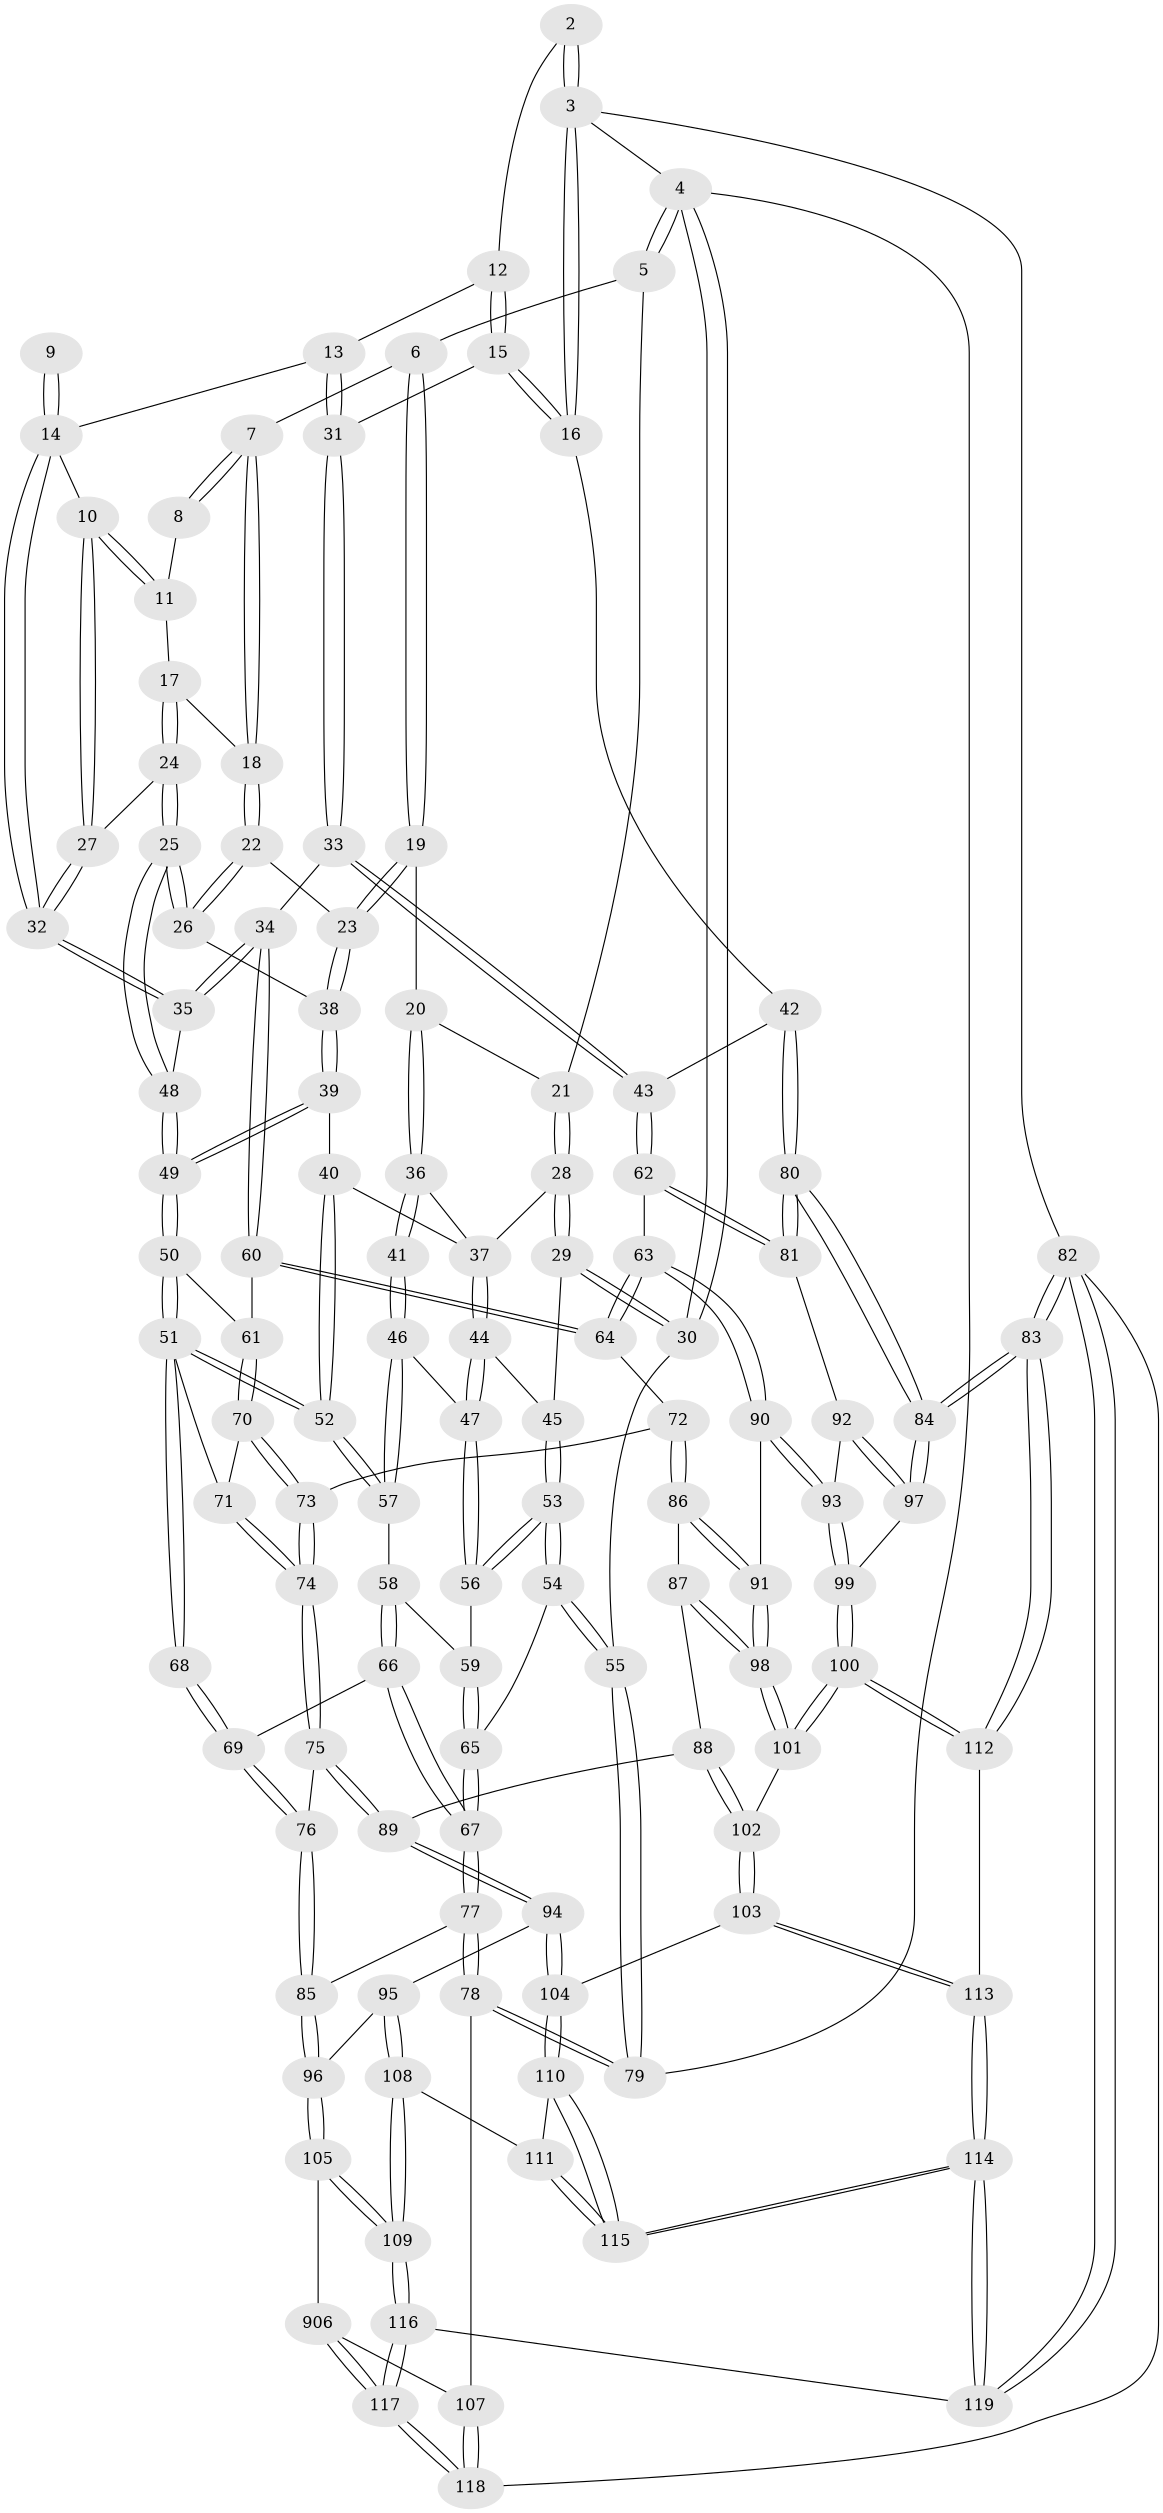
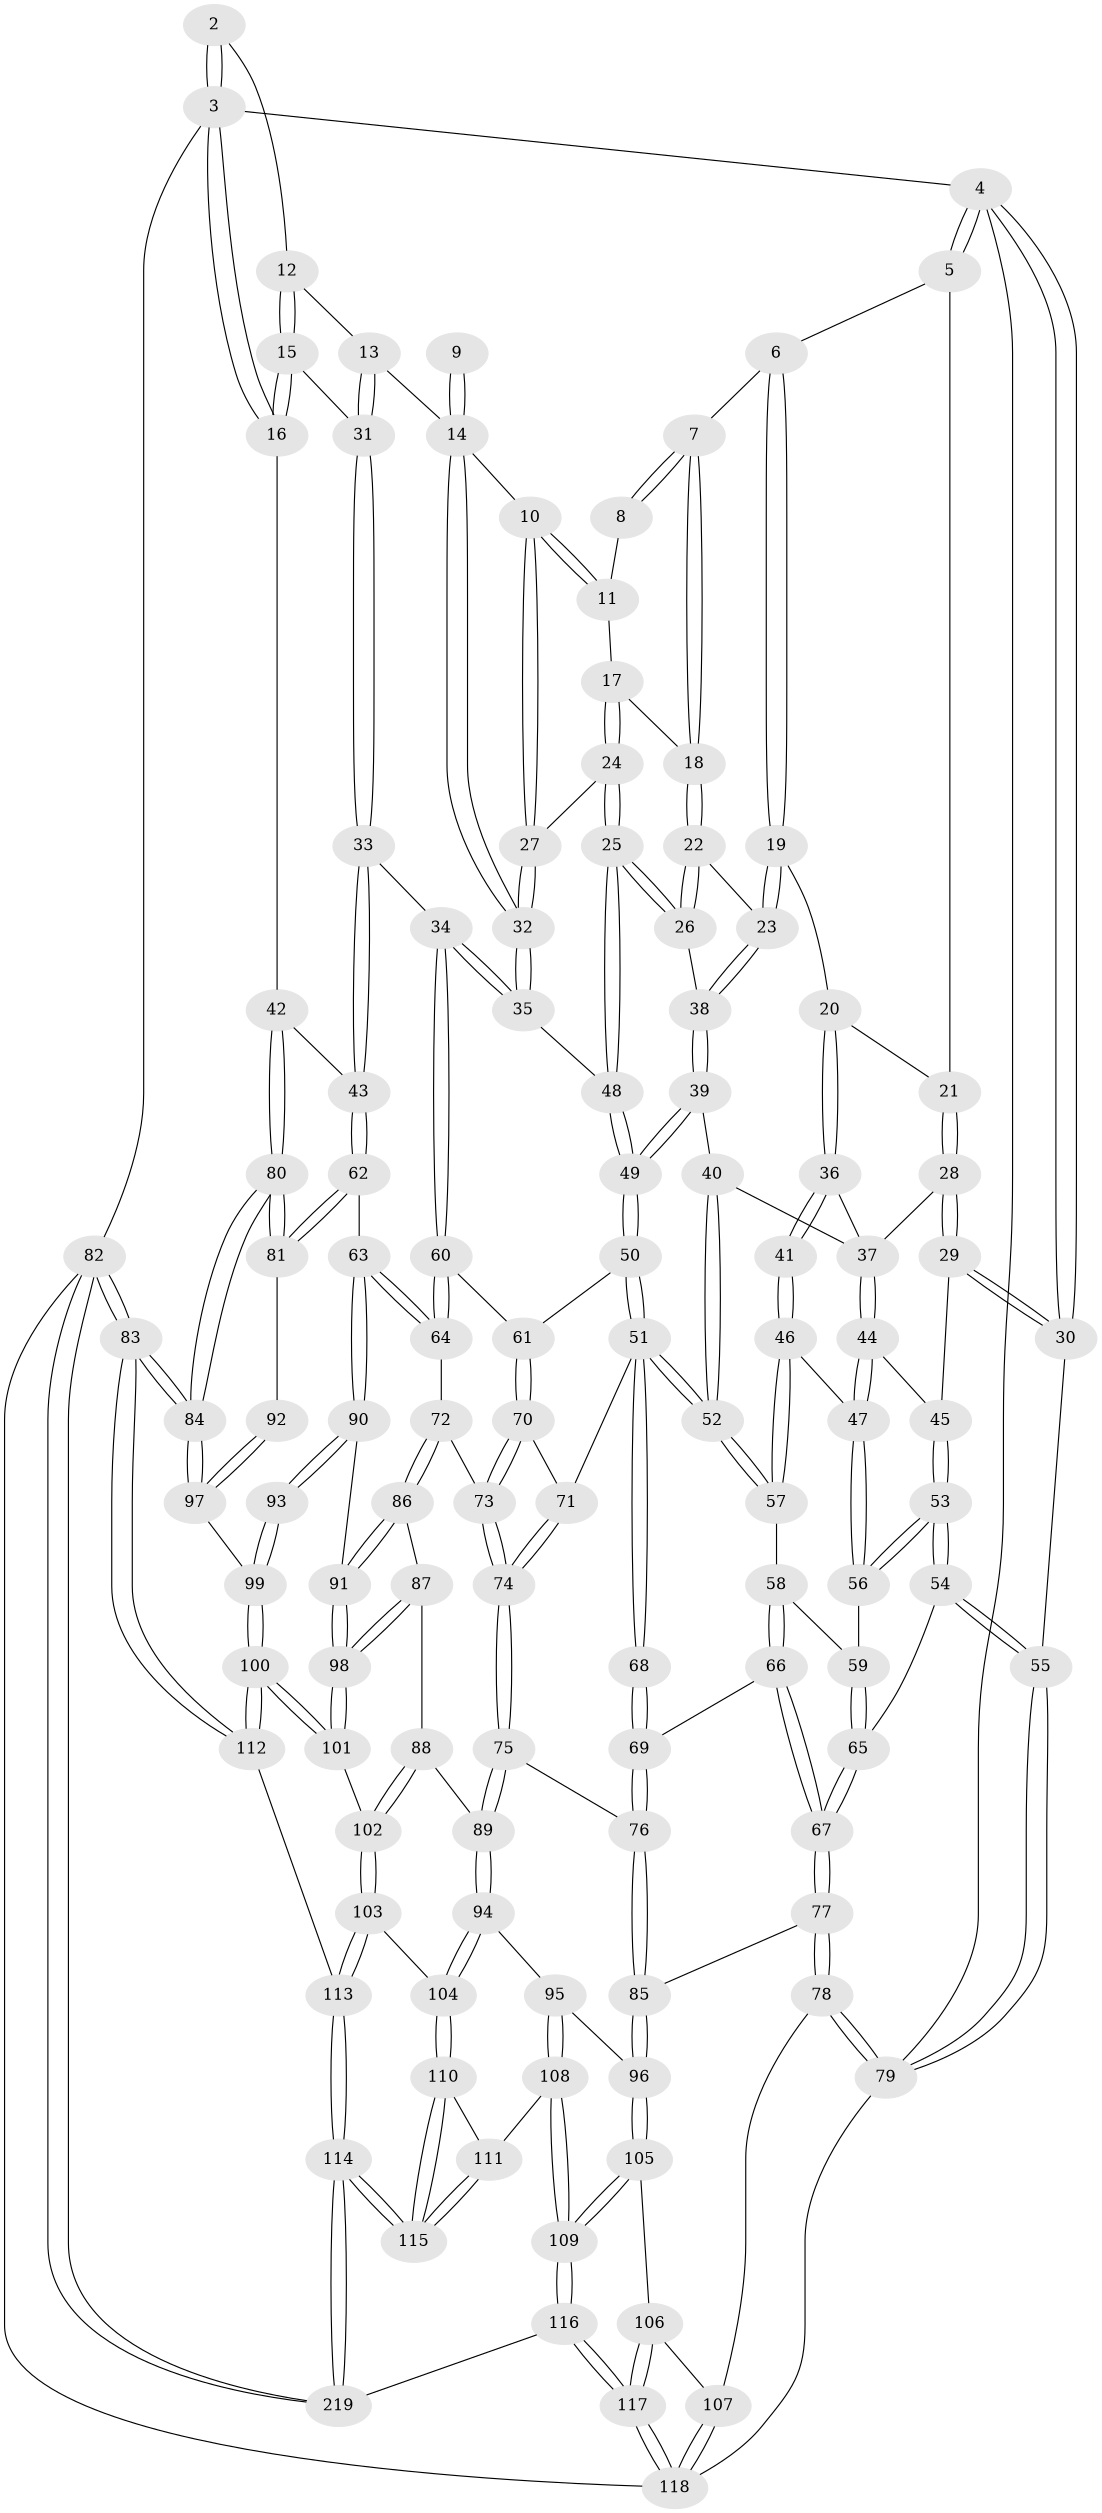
  graph {
    node [color=gray90 style=filled]
    2
    3
    12
    9
    14
    4
    16
    82
    13
    15
    5
    30
    79
    42
    118
    83
-   119
+   119 [label=219]
    6
    21
    55
    7
    19
    28
    8
    18
    20
    23
    11
    22
    17
    10
    27
    32
    24
    31
    33
    35
    43
    80
    25
    26
    36
    38
    37
    41
    29
    39
    48
    49
    45
    44
    53
    34
    60
    62
    61
    64
    46
    47
    40
    52
    50
    57
    81
    84
    63
    56
    54
    58
    59
    51
    68
    71
    70
    69
    65
    67
    66
    72
    73
    90
    92
    91
    93
    86
    77
    76
    85
    78
    74
    75
    87
    89
    94
    96
    107
    97
    112
    113
    99
    105
    88
    98
    102
    101
    103
    95
    104
    100
    108
    110
    109
    111
-   106 [label=906]
+   106
    114
    115
    117
    116
    2 -- 3
    2 -- 3
    2 -- 12
    3 -- 4
    3 -- 16
    3 -- 16
    3 -- 82
    12 -- 13
    12 -- 15
    12 -- 15
    9 -- 14
    9 -- 14
    14 -- 10
    14 -- 32
    14 -- 32
    4 -- 5
    4 -- 5
    4 -- 30
    4 -- 30
    4 -- 79
    16 -- 42
    82 -- 118
    82 -- 83
    82 -- 83
    82 -- 119
    82 -- 119
    13 -- 14
    13 -- 31
    13 -- 31
    15 -- 16
    15 -- 16
    15 -- 31
    5 -- 6
    5 -- 21
    30 -- 55
+   79 -- 118
    42 -- 43
    42 -- 80
    42 -- 80
    83 -- 84
    83 -- 84
    83 -- 112
    83 -- 112
    6 -- 7
    6 -- 19
    6 -- 19
    21 -- 28
    21 -- 28
    55 -- 79
    55 -- 79
    7 -- 8
    7 -- 8
    7 -- 18
    7 -- 18
    19 -- 20
    19 -- 23
    19 -- 23
    28 -- 37
    28 -- 29
    28 -- 29
    8 -- 11
    18 -- 22
    18 -- 22
    20 -- 21
    20 -- 36
    20 -- 36
    23 -- 38
    23 -- 38
    11 -- 17
    22 -- 23
    22 -- 26
    22 -- 26
    17 -- 18
    17 -- 24
    17 -- 24
    10 -- 11
    10 -- 11
    10 -- 27
    10 -- 27
    27 -- 32
    27 -- 32
    32 -- 35
    32 -- 35
    24 -- 27
    24 -- 25
    24 -- 25
    31 -- 33
    31 -- 33
    33 -- 43
    33 -- 43
    33 -- 34
    35 -- 48
    43 -- 62
    43 -- 62
    80 -- 81
    80 -- 81
    80 -- 84
    80 -- 84
    25 -- 26
    25 -- 26
    25 -- 48
    25 -- 48
    26 -- 38
    36 -- 37
    36 -- 41
    36 -- 41
    38 -- 39
    38 -- 39
    37 -- 44
    37 -- 44
    41 -- 46
    41 -- 46
    29 -- 30
    29 -- 30
    29 -- 45
    39 -- 49
    39 -- 49
    39 -- 40
    48 -- 49
    48 -- 49
    49 -- 50
    49 -- 50
    45 -- 53
    45 -- 53
    44 -- 45
    44 -- 47
    44 -- 47
    53 -- 56
    53 -- 56
    53 -- 54
    53 -- 54
    34 -- 35
    34 -- 35
    34 -- 60
    34 -- 60
    60 -- 61
    60 -- 64
    60 -- 64
    62 -- 81
    62 -- 81
    62 -- 63
    61 -- 70
    61 -- 70
    64 -- 72
    46 -- 47
    46 -- 57
    46 -- 57
    47 -- 56
    47 -- 56
    40 -- 37
    40 -- 52
    40 -- 52
    52 -- 57
    52 -- 57
    50 -- 61
    50 -- 51
    50 -- 51
    57 -- 58
    81 -- 92
    84 -- 97
    84 -- 97
    63 -- 64
    63 -- 64
    63 -- 90
    63 -- 90
    56 -- 59
    54 -- 55
    54 -- 55
    54 -- 65
    58 -- 59
    58 -- 66
    58 -- 66
    59 -- 65
    59 -- 65
    51 -- 52
    51 -- 52
    51 -- 68
    51 -- 68
    51 -- 71
    68 -- 69
    68 -- 69
    71 -- 74
    71 -- 74
    70 -- 71
    70 -- 73
    70 -- 73
    69 -- 76
    69 -- 76
    65 -- 67
    65 -- 67
    67 -- 77
    67 -- 77
    66 -- 69
    66 -- 67
    66 -- 67
    72 -- 73
    72 -- 86
    72 -- 86
    73 -- 74
    73 -- 74
    90 -- 91
    90 -- 93
    90 -- 93
-   92 -- 93
    92 -- 97
    92 -- 97
    91 -- 98
    91 -- 98
    93 -- 99
    93 -- 99
    86 -- 91
    86 -- 91
    86 -- 87
    77 -- 85
    77 -- 78
    77 -- 78
    76 -- 85
    76 -- 85
    85 -- 96
    85 -- 96
    78 -- 79
    78 -- 79
    78 -- 107
    74 -- 75
    74 -- 75
    75 -- 76
    75 -- 89
    75 -- 89
    87 -- 88
    87 -- 98
    87 -- 98
    89 -- 94
    89 -- 94
    94 -- 95
    94 -- 104
    94 -- 104
    96 -- 105
    96 -- 105
    107 -- 118
    107 -- 118
    97 -- 99
    112 -- 113
    113 -- 114
    113 -- 114
    99 -- 100
    99 -- 100
    105 -- 109
    105 -- 109
    105 -- 106
    88 -- 89
    88 -- 102
    88 -- 102
    98 -- 101
    98 -- 101
    102 -- 103
    102 -- 103
    101 -- 102
    103 -- 113
    103 -- 113
    103 -- 104
    95 -- 96
    95 -- 108
    95 -- 108
    104 -- 110
    104 -- 110
    100 -- 112
    100 -- 112
    100 -- 101
    100 -- 101
    108 -- 109
    108 -- 109
    108 -- 111
    110 -- 111
    110 -- 115
    110 -- 115
    109 -- 116
    109 -- 116
    111 -- 115
    111 -- 115
    106 -- 107
    106 -- 117
    106 -- 117
    114 -- 119
    114 -- 119
    114 -- 115
    114 -- 115
    117 -- 118
    117 -- 118
    116 -- 119
    116 -- 117
    116 -- 117
  }
